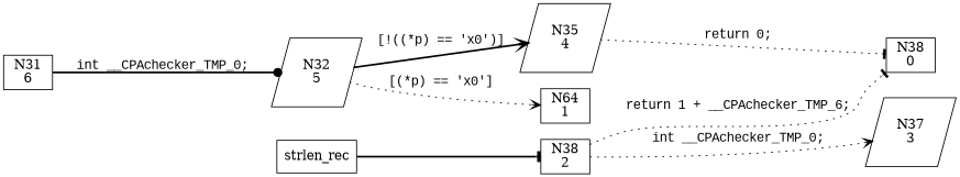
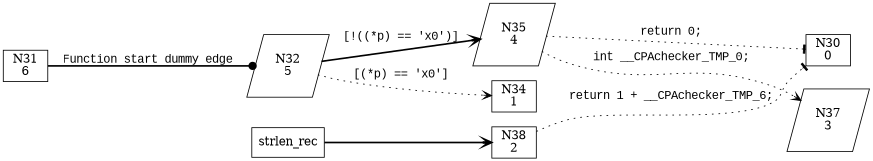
  digraph {
    rankdir=LR
    node [shape=box]
    edge [arrowhead=vee fontname="Courier New" style=dotted]
    n1 [label="N31\n6"]
    n2 [label="N32\n5" shape=parallelogram]
-   n3 [label="N64\n1"]
+   n3 [label="N34\n1"]
    n4 [label="N35\n4" shape=parallelogram]
-   n5 [label="N38\n0"]
+   n5 [label="N30\n0"]
    n6 [label="N37\n3" shape=parallelogram]
    n7 [label=strlen_rec]
    n8 [label="N38\n2"]
-   n1 -> n2 [arrowhead=dot label="int __CPAchecker_TMP_0;" style=bold]
+   n1 -> n2 [arrowhead=dot label="Function start dummy edge" style=bold]
    n2 -> n3 [label="[(*p) == '\x0']"]
    n2 -> n4 [label="[!((*p) == '\x0')]" style=bold]
    n4 -> n5 [arrowhead=tee label="return 0;"]
-   n8 -> n6 [label="int __CPAchecker_TMP_0;"]
-   n7 -> n8 [arrowhead=tee style=bold]
+   n4 -> n6 [label="int __CPAchecker_TMP_0;"]
+   n7 -> n8 [style=bold]
    n8 -> n5 [arrowhead=tee label="return 1 + __CPAchecker_TMP_6;"]
  }
